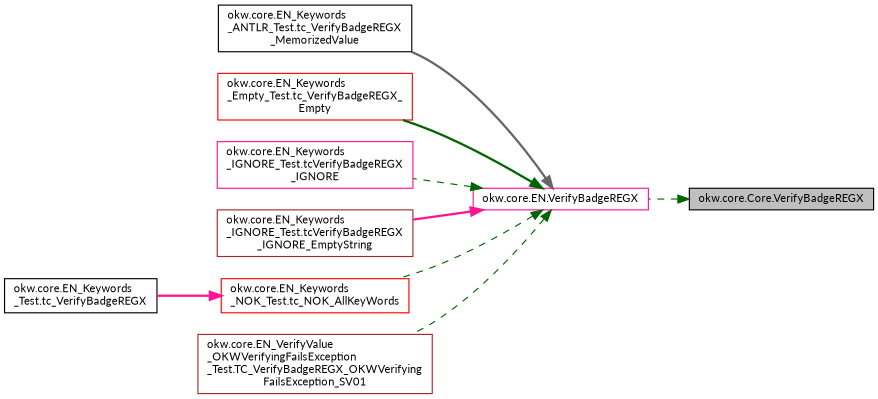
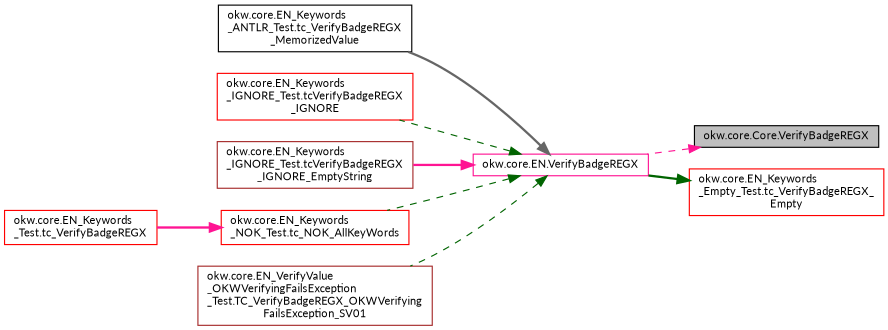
  digraph {
    fontname=Lato
    rankdir=RL
    node [color=black fillcolor=white fontname=Lato fontsize=10 shape=record style=filled]
    edge [color=darkgreen dir=back fontname=Lato fontsize=10 labelfontname=Helvetica labelfontsize=10 style=dashed]
    n1 [fillcolor=grey75 fontcolor=black height=0.2 label="okw.core.Core.VerifyBadgeREGX" width=0.4]
    n2 [color=deeppink height=0.2 label="okw.core.EN.VerifyBadgeREGX" width=0.4]
    n3 [height=0.2 label="okw.core.EN_Keywords\l_ANTLR_Test.tc_VerifyBadgeREGX\l_MemorizedValue" width=0.4]
    n4 [color=red height=0.2 label="okw.core.EN_Keywords\l_Empty_Test.tc_VerifyBadgeREGX_\lEmpty" width=0.4]
-   n5 [color=deeppink height=0.2 label="okw.core.EN_Keywords\l_IGNORE_Test.tcVerifyBadgeREGX\l_IGNORE" width=0.4]
+   n5 [color=red height=0.2 label="okw.core.EN_Keywords\l_IGNORE_Test.tcVerifyBadgeREGX\l_IGNORE" width=0.4]
    n6 [color=brown height=0.2 label="okw.core.EN_Keywords\l_IGNORE_Test.tcVerifyBadgeREGX\l_IGNORE_EmptyString" width=0.4]
    n7 [color=red height=0.2 label="okw.core.EN_Keywords\l_NOK_Test.tc_NOK_AllKeyWords" width=0.4]
    n8 [color=brown height=0.2 label="okw.core.EN_VerifyValue\l_OKWVerifyingFailsException\l_Test.TC_VerifyBadgeREGX_OKWVerifying\lFailsException_SV01" width=0.4]
-   n9 [height=0.2 label="okw.core.EN_Keywords\l_Test.tc_VerifyBadgeREGX" width=0.4]
-   n1 -> n2
+   n9 [color=red height=0.2 label="okw.core.EN_Keywords\l_Test.tc_VerifyBadgeREGX" width=0.4]
+   n1 -> n2 [color=deeppink]
    n2 -> n3 [color=gray40 style=bold]
-   n2 -> n4 [style=bold]
+   n4 -> n2 [style=bold]
    n2 -> n5
    n2 -> n6 [color=deeppink style=bold]
    n2 -> n7
    n2 -> n8
    n7 -> n9 [color=deeppink style=bold]
  }
